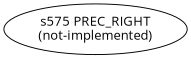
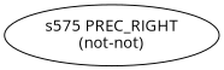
  digraph {
    rankdir=TB
    fontname="Open Sans"
-   n1 [label="s575 PREC_RIGHT\n(not-implemented)" fontname="Open Sans"]
+   n1 [label="s575 PREC_RIGHT\n(not-not)" fontname="Open Sans"]
  }
